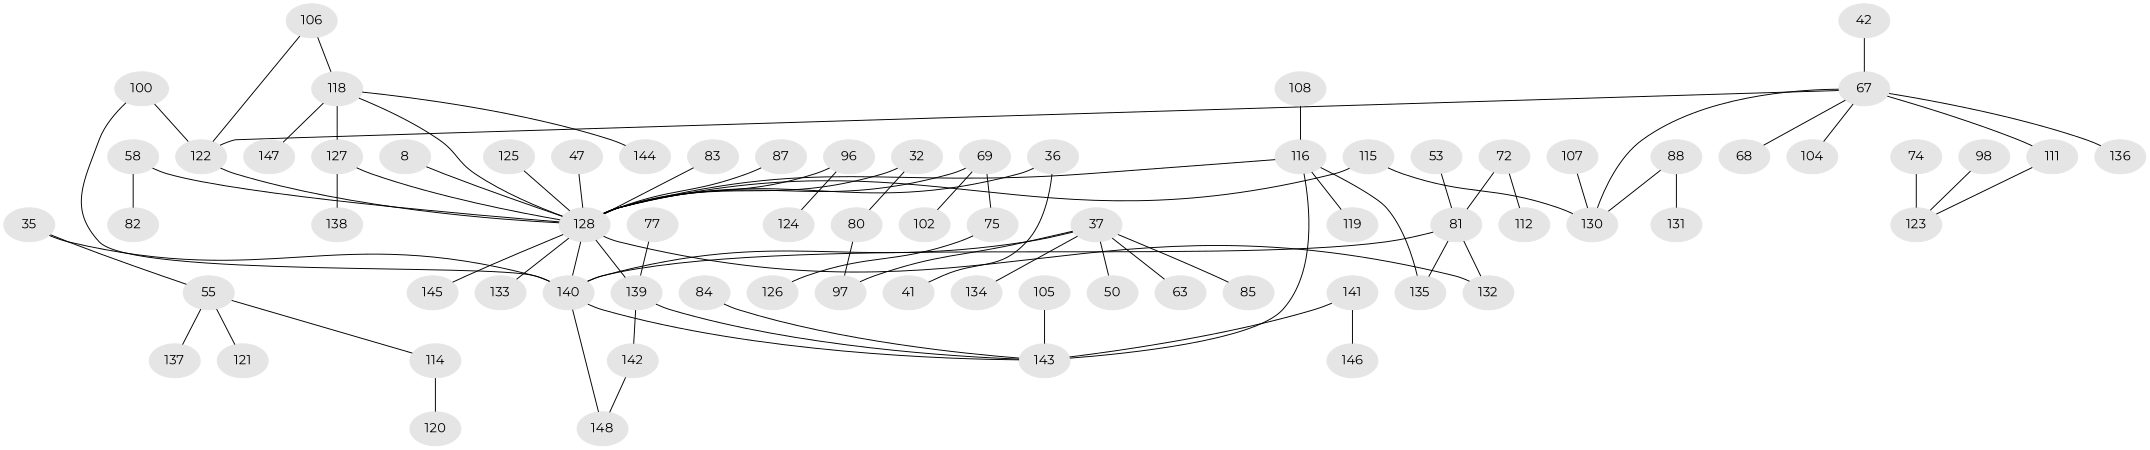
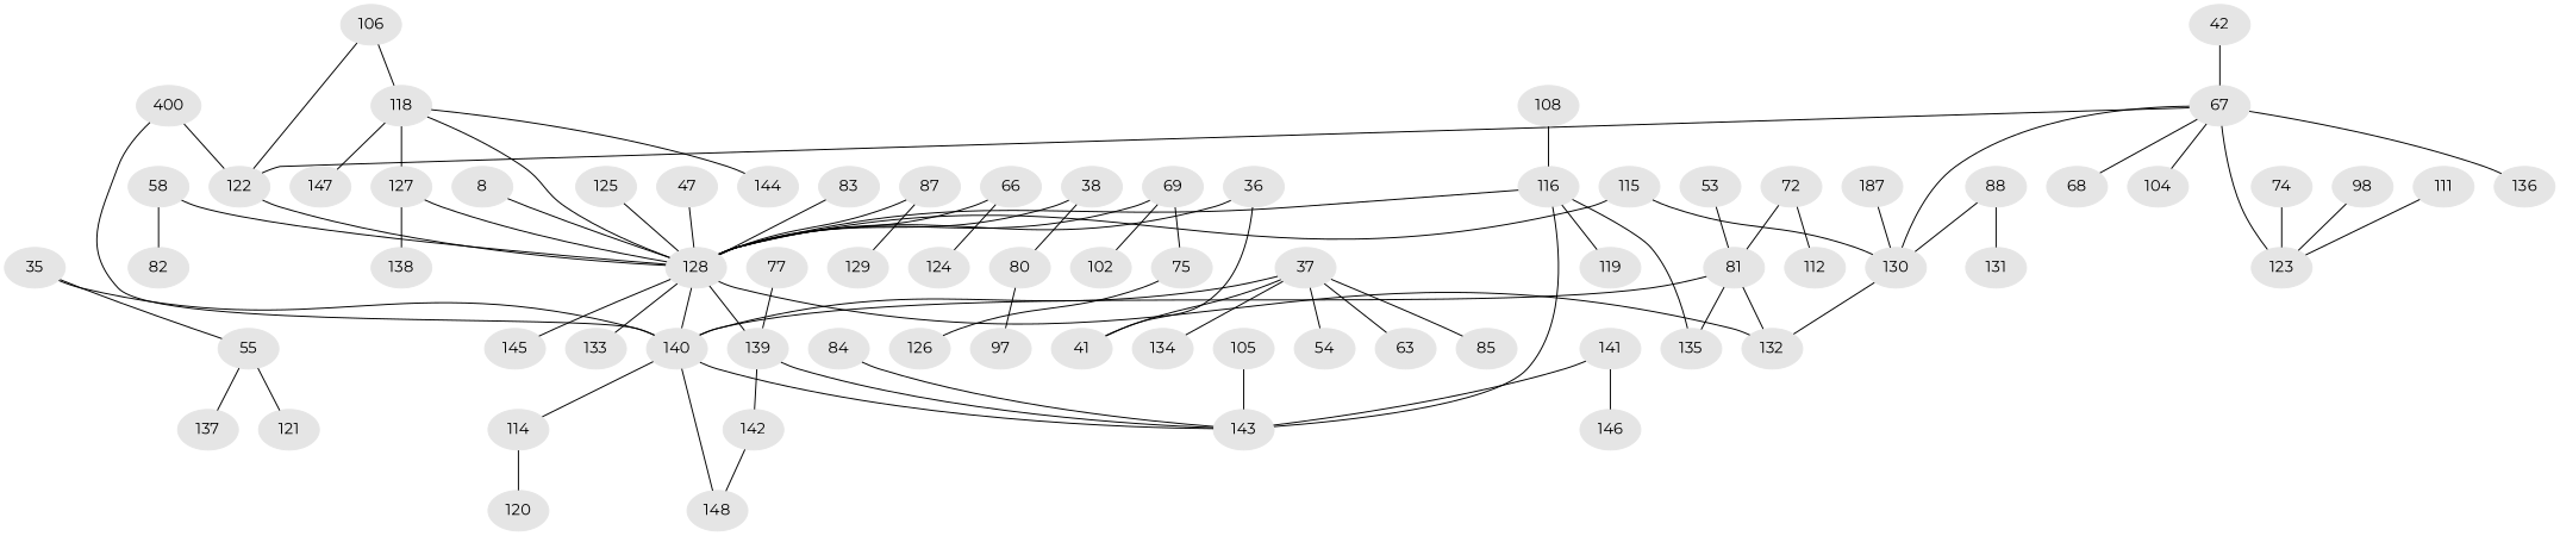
  graph {
    fontname=Montserrat
    node [color=gray90 fontname=Montserrat style=filled]
    edge [fontname=Montserrat]
    128 [super="+1+3+2+5+7+20+44+25"]
    140 [super="+49+26"]
    139 [super="+86+54+117+64"]
    132 [super="+9+12"]
    133
    145
    8
-   32
+   32 [label=38]
    80
    97
    35
    55
    114
    121
    137
    143 [super="+101+103"]
    148
    36
    41
    37 [super="+19"]
-   50
+   50 [label=54]
    63
    85
    134
    67 [super="+48"]
    68
    104
    122 [super="+60+52"]
    123 [super="+59"]
    130 [super="+27+46+66+71"]
    136
    42
    47
    81 [super="+16"]
    135
    53
    120
    58 [super="+57"]
    82
    69 [super="+51"]
    75
    102
    126
    72
    112
    74
    142
    77
    83
    84
    87
+   129
    88 [super="+56"]
    131
-   96
+   96 [label=66]
    124
    98
-   100 [super="+30+90+99"]
+   100 [super="+30+90+99" label=400]
    105
    118 [super="+61+65"]
    127 [super="+113"]
    144
    147
    106
-   107
+   107 [label=187]
    116 [super="+76+79+110+109"]
    119
    108
    111
    115
    138
    125
    141
    146
    128 -- 140
    128 -- 139 [weight=2]
    128 -- 132
    128 -- 133
    128 -- 145
    140 -- 143
    140 -- 148
    139 -- 143
    139 -- 142
    8 -- 128
    32 -- 128
    32 -- 80
    80 -- 97
    35 -- 140
    35 -- 55
-   55 -- 114
+   140 -- 114
    55 -- 121
    55 -- 137
    114 -- 120
    36 -- 128
    36 -- 41
    37 -- 140 [weight=3]
-   37 -- 97
+   37 -- 41
    37 -- 50
    37 -- 63
    37 -- 85
    37 -- 134
    67 -- 68
    67 -- 104
    67 -- 122
-   67 -- 111 [weight=2]
+   67 -- 123 [weight=2]
    67 -- 130
    67 -- 136
    122 -- 128
+   130 -- 132
    42 -- 67
    47 -- 128
    81 -- 140
    81 -- 132
    81 -- 135
    53 -- 81
    58 -- 128
    58 -- 82
    69 -- 128 [weight=2]
    69 -- 75
    69 -- 102
    75 -- 126
    72 -- 81
    72 -- 112
    74 -- 123
    142 -- 148
    77 -- 139
    83 -- 128
    84 -- 143
    87 -- 128
+   87 -- 129
    88 -- 130
    88 -- 131
    96 -- 128
    96 -- 124
    98 -- 123
    100 -- 140
    100 -- 122
    105 -- 143
    118 -- 128
    118 -- 127
    118 -- 144
    118 -- 147
    127 -- 128
    127 -- 138
    106 -- 122
    106 -- 118
    107 -- 130
    116 -- 128 [weight=2]
    116 -- 143 [weight=2]
    116 -- 135
    116 -- 119
    108 -- 116
    111 -- 123
    115 -- 128
    115 -- 130
    125 -- 128
    141 -- 143
    141 -- 146
  }
